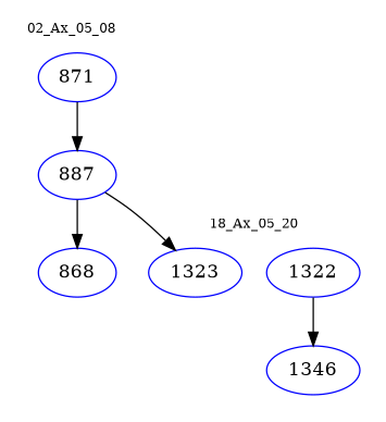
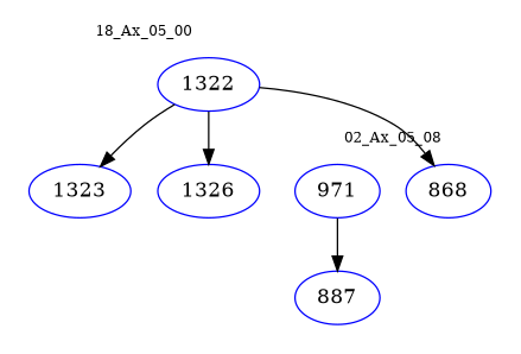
  digraph {
    node [color=blue]
    edge [color=black]
    n1 [label=1322]
    n2 [label=1323]
-   n3 [label=1346]
+   n3 [label=1326]
    n4 [label=887]
    n5 [label=868]
-   n6 [label=871]
+   n6 [label=971]
    subgraph cluster_1 {
      color=white
      fontsize=10
-     label="18_Ax_05_20"
+     label="18_Ax_05_00"
      n1
      n2
      n3
    }
    subgraph cluster_2 {
      color=white
      fontsize=10
      label="02_Ax_05_08"
      n4
      n5
      n6
    }
-   n4 -> n2
+   n1 -> n2
    n1 -> n3
-   n4 -> n5
+   n1 -> n5
    n6 -> n4
  }
